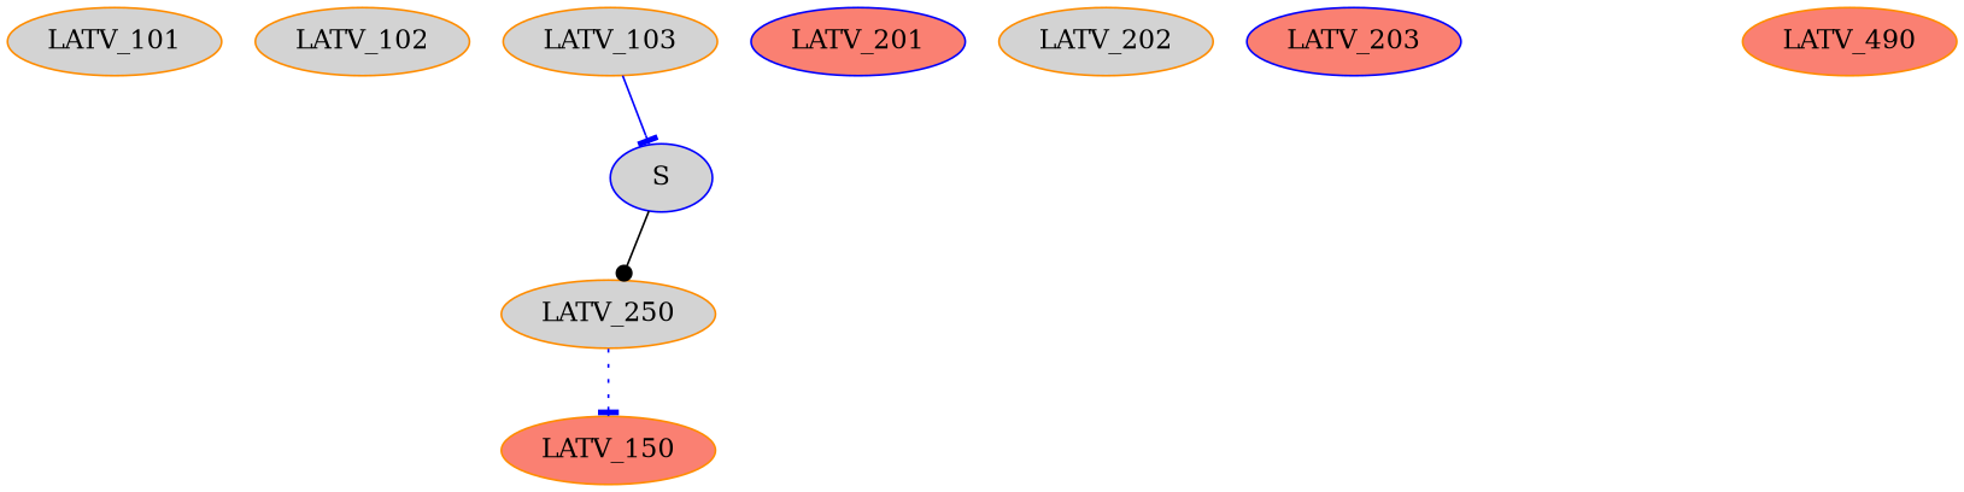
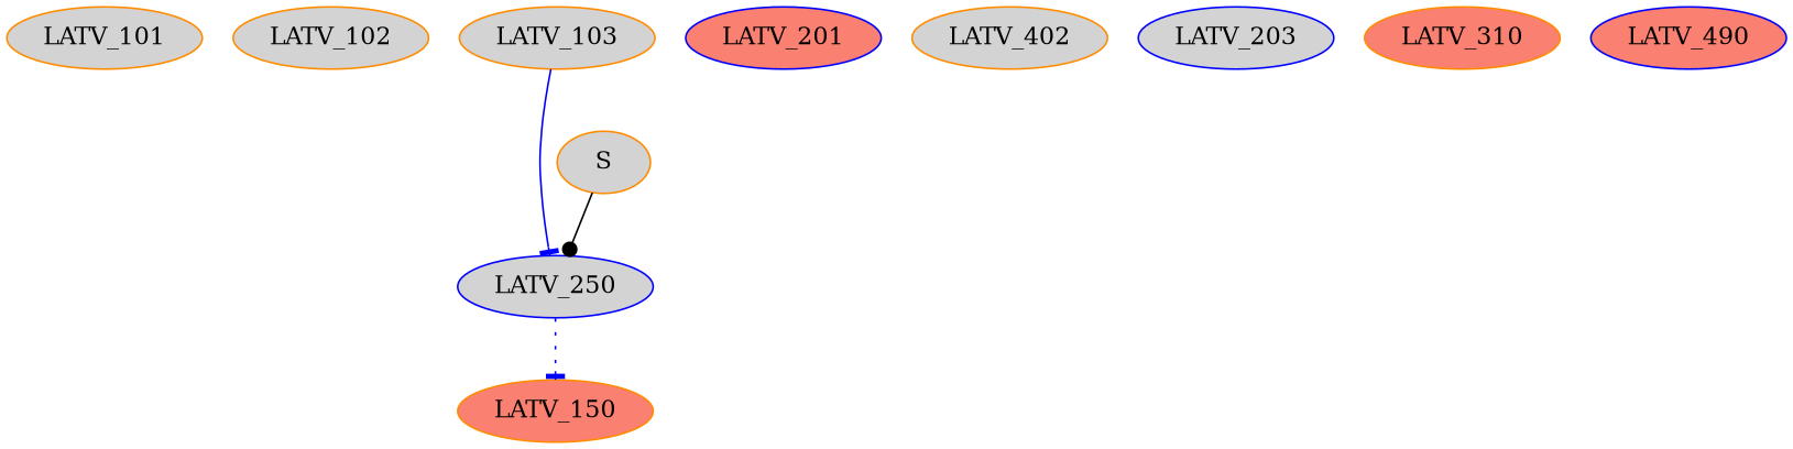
  digraph {
    node [color=darkorange fillcolor=lightgrey style=filled]
    edge [arrowhead=tee color=blue style=solid]
    LATV_101
    LATV_102
    LATV_103
-   LATV_250
+   LATV_250 [color=blue]
    LATV_150 [fillcolor=salmon]
    LATV_201 [color=blue fillcolor=salmon]
-   LATV_202
-   LATV_203 [color=blue fillcolor=salmon]
-   S [color=blue]
-   LATV_490 [fillcolor=salmon]
-   LATV_103 -> S
+   LATV_202 [label=LATV_402]
+   LATV_203 [color=blue]
+   S
+   LATV_310 [fillcolor=salmon]
+   LATV_490 [color=blue fillcolor=salmon]
+   LATV_103 -> LATV_250
    LATV_250 -> LATV_150 [style=dotted]
    S -> LATV_250 [arrowhead=dot color=black]
  }
